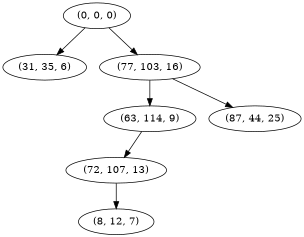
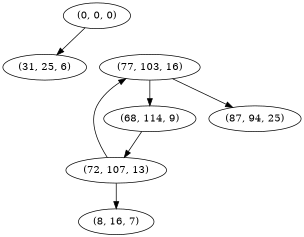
  digraph {
    "(0, 0, 0)"
-   "(31, 35, 6)"
-   "(68, 114, 9)" [label="(63, 114, 9)"]
+   "(31, 35, 6)" [label="(31, 25, 6)"]
+   "(68, 114, 9)"
    "(72, 107, 13)"
-   "(8, 12, 7)"
+   "(8, 12, 7)" [label="(8, 16, 7)"]
    "(77, 103, 16)"
-   "(87, 94, 25)" [label="(87, 44, 25)"]
+   "(87, 94, 25)"
    "(0, 0, 0)" -> "(31, 35, 6)"
    "(68, 114, 9)" -> "(72, 107, 13)"
    "(72, 107, 13)" -> "(8, 12, 7)"
-   "(0, 0, 0)" -> "(77, 103, 16)"
+   "(72, 107, 13)" -> "(77, 103, 16)"
    "(77, 103, 16)" -> "(68, 114, 9)"
    "(77, 103, 16)" -> "(87, 94, 25)"
  }
